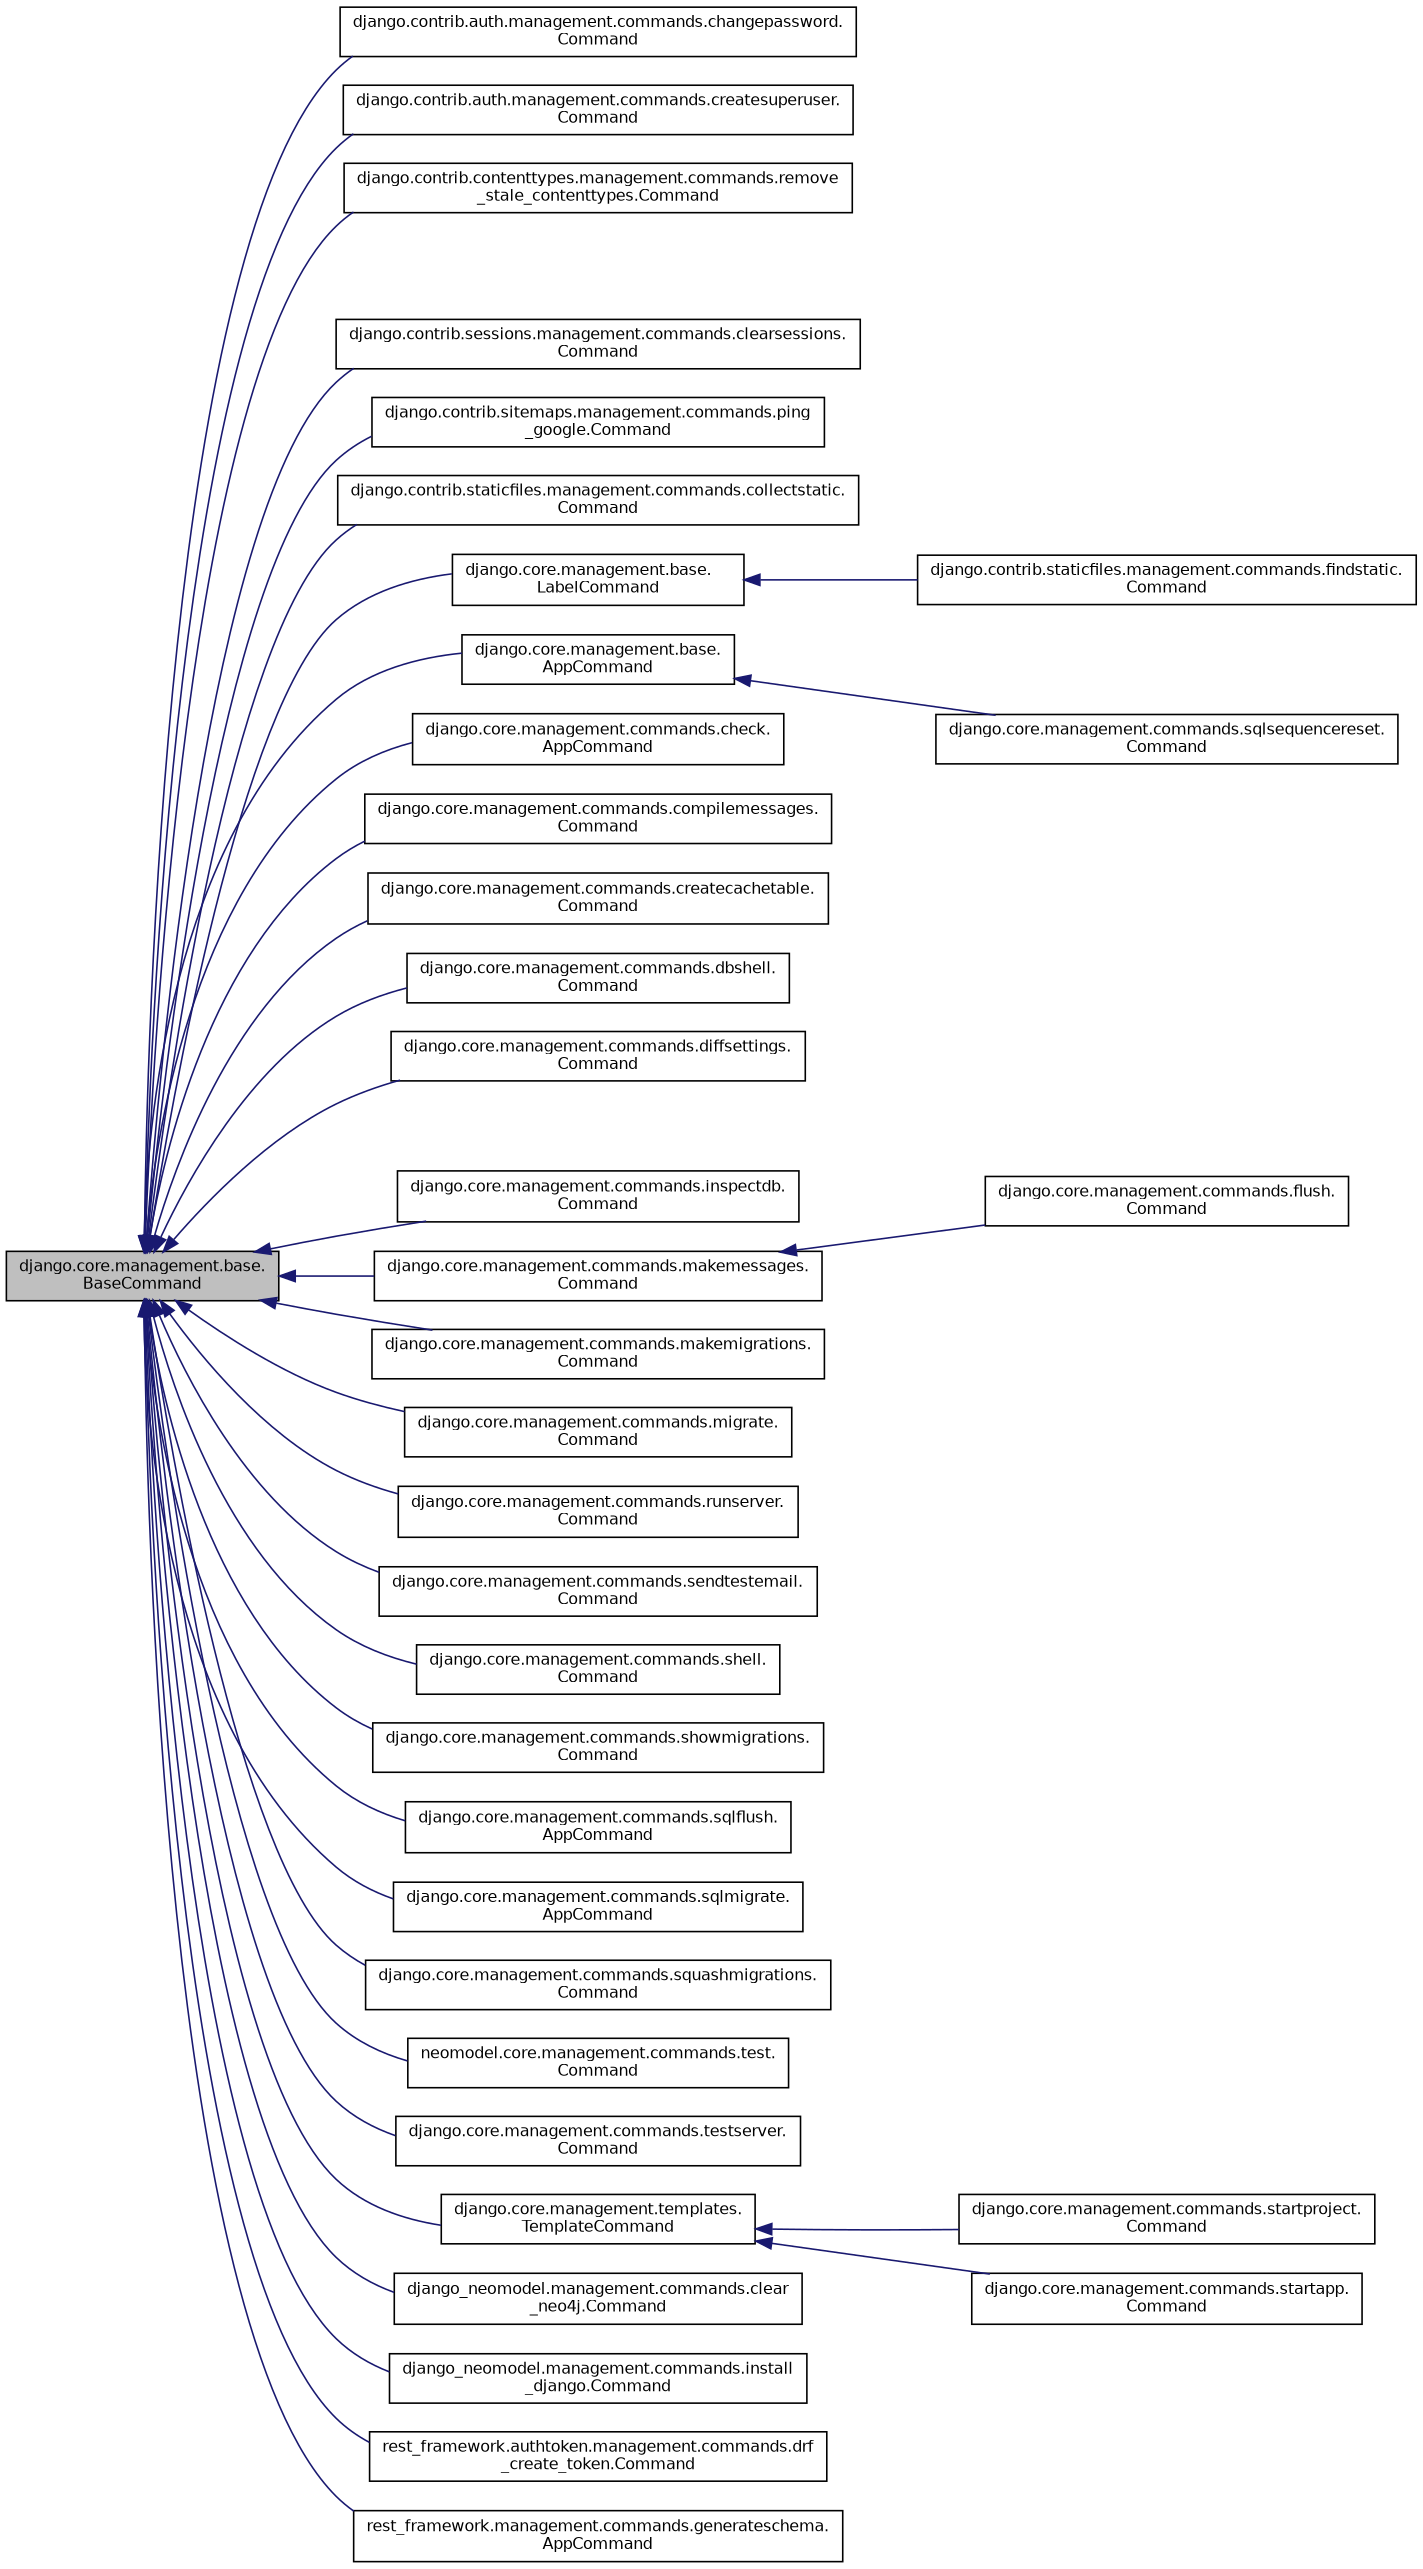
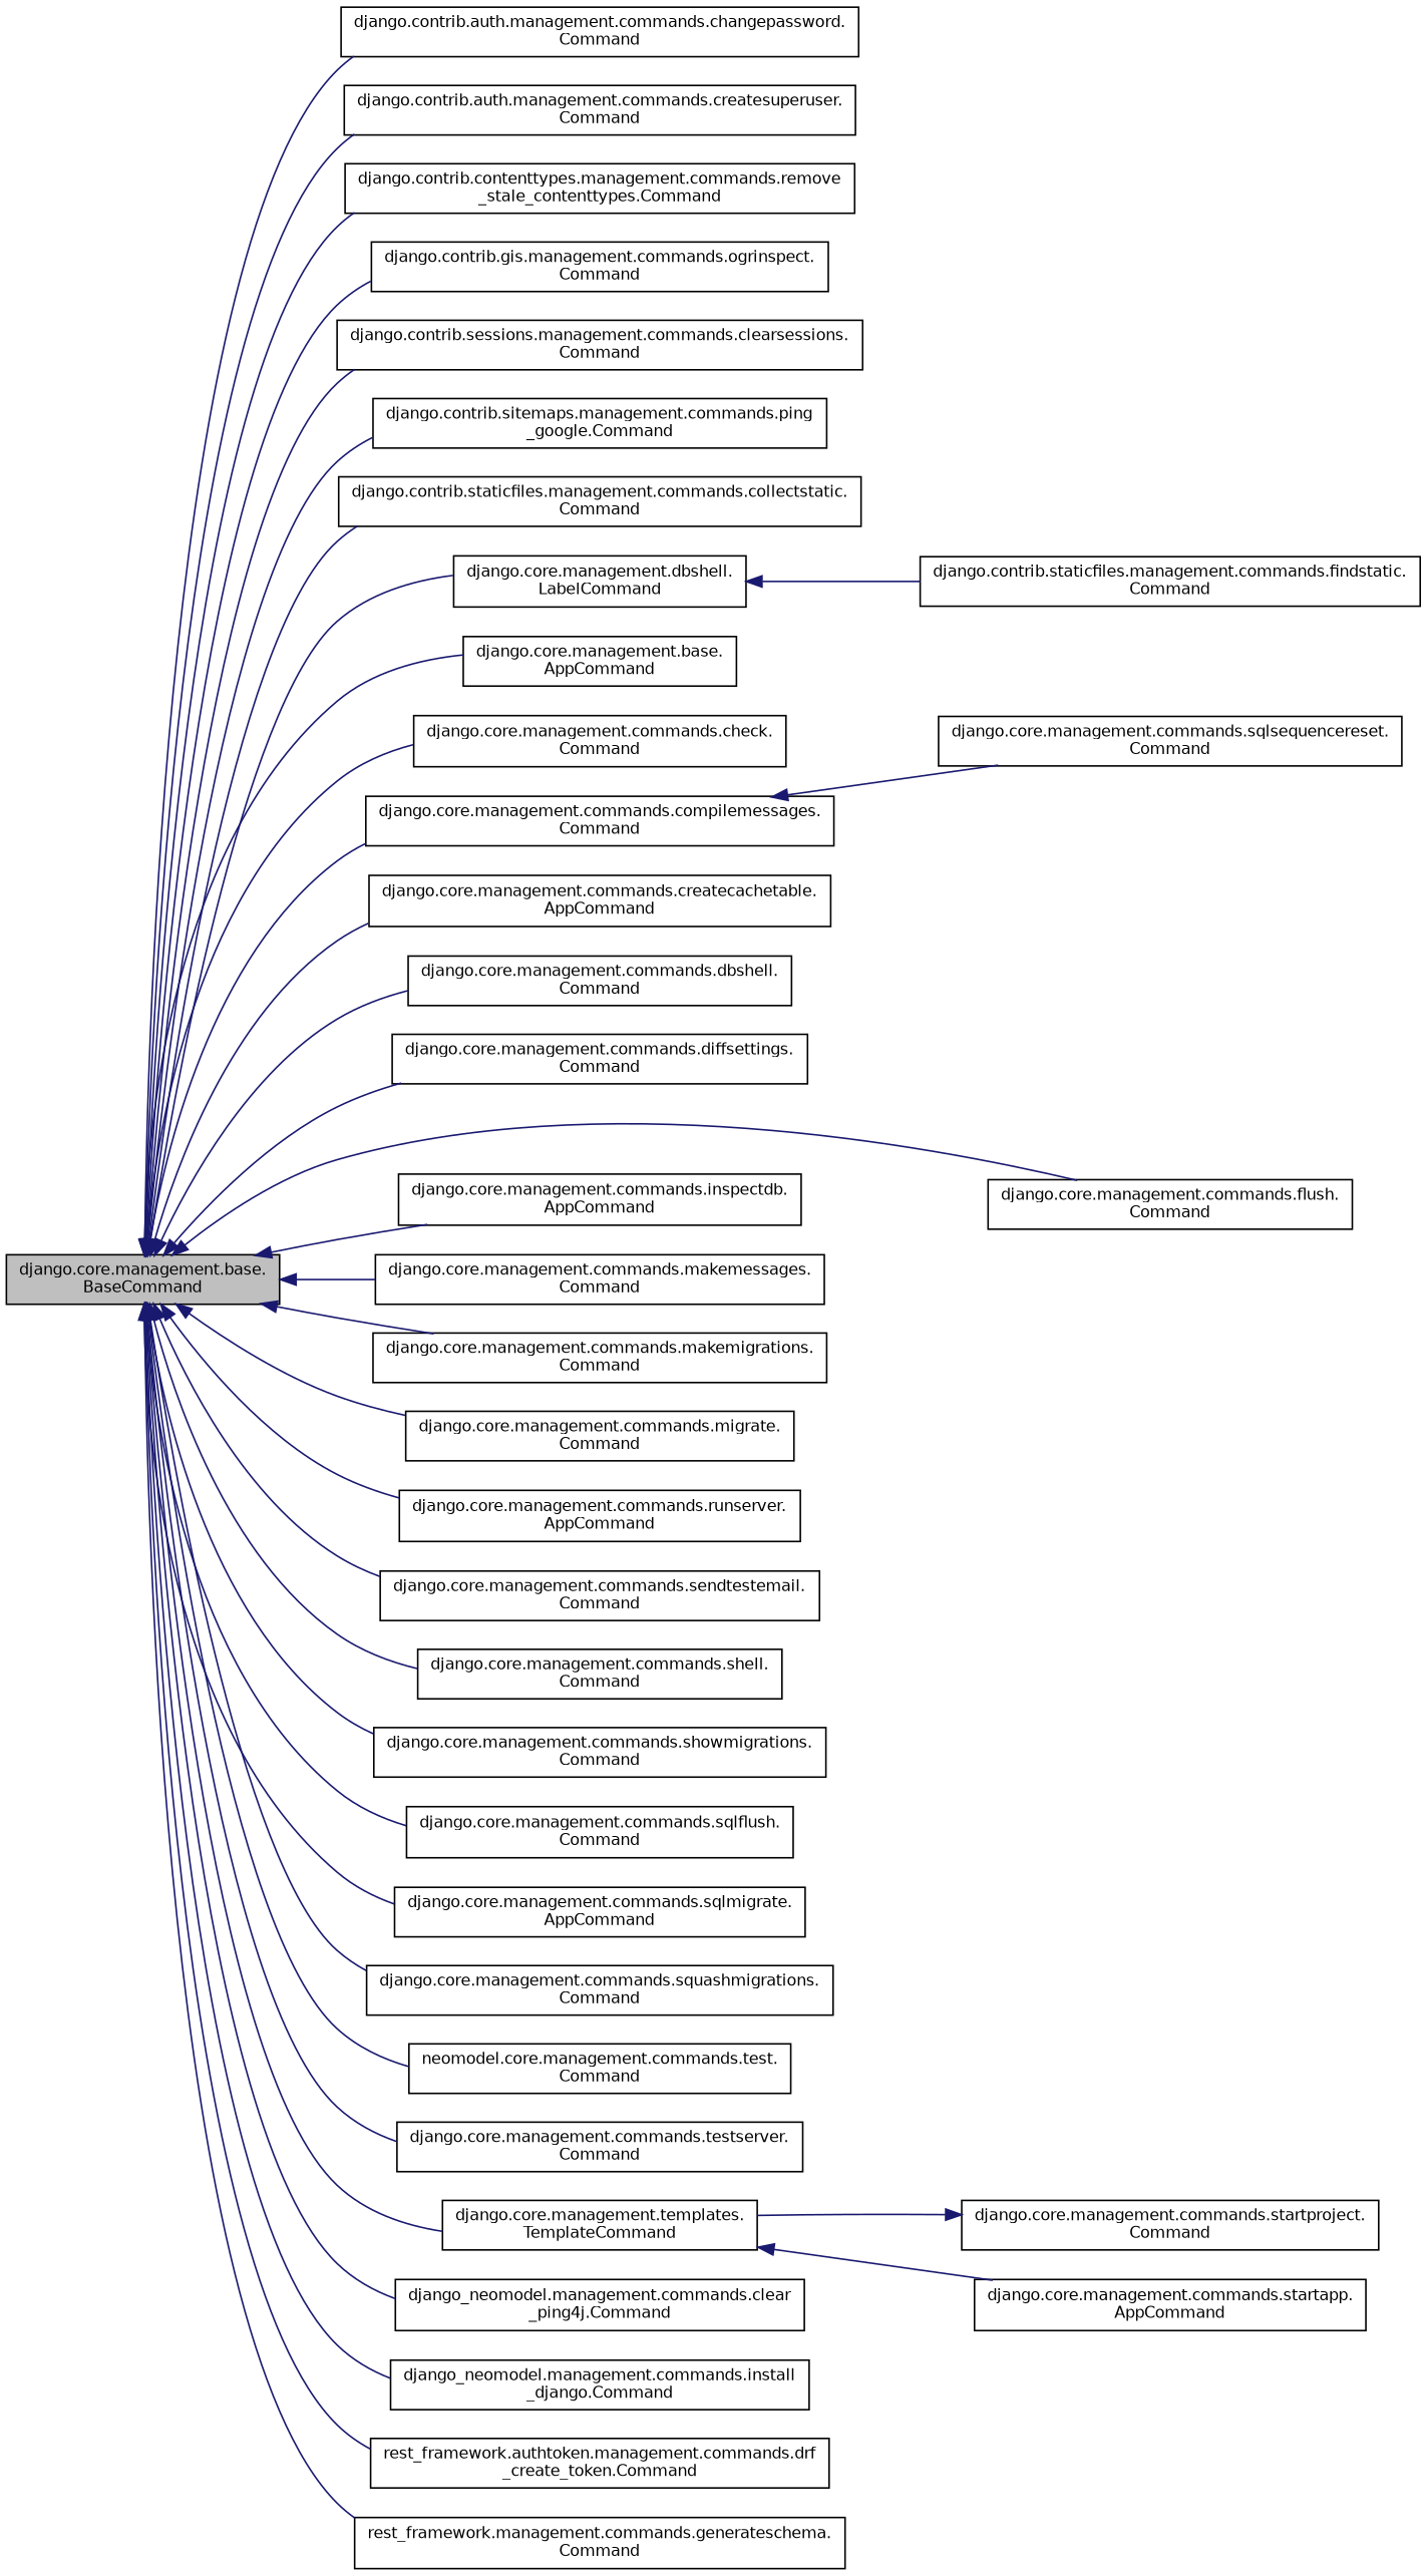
  digraph {
    rankdir=LR
    node [color=black fillcolor=white fontname=Helvetica fontsize=10 shape=record style=filled]
    edge [color=midnightblue dir=back fontname=Helvetica fontsize=10 labelfontname=Helvetica labelfontsize=10 style=solid]
    n1 [fillcolor=grey75 fontcolor=black height=0.2 label="django.core.management.base.\lBaseCommand" width=0.4]
    n2 [height=0.2 label="django.contrib.auth.management.commands.changepassword.\lCommand" width=0.4]
    n3 [height=0.2 label="django.contrib.auth.management.commands.createsuperuser.\lCommand" width=0.4]
    n4 [height=0.2 label="django.contrib.contenttypes.management.commands.remove\l_stale_contenttypes.Command" width=0.4]
+   n5 [height=0.2 label="django.contrib.gis.management.commands.ogrinspect.\lCommand" width=0.4]
    n6 [height=0.2 label="django.contrib.sessions.management.commands.clearsessions.\lCommand" width=0.4]
    n7 [height=0.2 label="django.contrib.sitemaps.management.commands.ping\l_google.Command" width=0.4]
    n8 [height=0.2 label="django.contrib.staticfiles.management.commands.collectstatic.\lCommand" width=0.4]
    n9 [height=0.2 label="django.core.management.base.\lAppCommand" width=0.4]
-   n10 [height=0.2 label="django.core.management.base.\lLabelCommand" width=0.4]
-   n11 [height=0.2 label="django.core.management.commands.check.\lAppCommand" width=0.4]
+   n10 [height=0.2 label="django.core.management.dbshell.\lLabelCommand" width=0.4]
+   n11 [height=0.2 label="django.core.management.commands.check.\lCommand" width=0.4]
    n12 [height=0.2 label="django.core.management.commands.compilemessages.\lCommand" width=0.4]
-   n13 [height=0.2 label="django.core.management.commands.createcachetable.\lCommand" width=0.4]
+   n13 [height=0.2 label="django.core.management.commands.createcachetable.\lAppCommand" width=0.4]
    n14 [height=0.2 label="django.core.management.commands.dbshell.\lCommand" width=0.4]
    n15 [height=0.2 label="django.core.management.commands.diffsettings.\lCommand" width=0.4]
    n16 [height=0.2 label="django.core.management.commands.flush.\lCommand" width=0.4]
-   n17 [height=0.2 label="django.core.management.commands.inspectdb.\lCommand" width=0.4]
+   n17 [height=0.2 label="django.core.management.commands.inspectdb.\lAppCommand" width=0.4]
    n18 [height=0.2 label="django.core.management.commands.makemessages.\lCommand" width=0.4]
    n19 [height=0.2 label="django.core.management.commands.makemigrations.\lCommand" width=0.4]
    n20 [height=0.2 label="django.core.management.commands.migrate.\lCommand" width=0.4]
-   n21 [height=0.2 label="django.core.management.commands.runserver.\lCommand" width=0.4]
+   n21 [height=0.2 label="django.core.management.commands.runserver.\lAppCommand" width=0.4]
    n22 [height=0.2 label="django.core.management.commands.sendtestemail.\lCommand" width=0.4]
    n23 [height=0.2 label="django.core.management.commands.shell.\lCommand" width=0.4]
    n24 [height=0.2 label="django.core.management.commands.showmigrations.\lCommand" width=0.4]
-   n25 [height=0.2 label="django.core.management.commands.sqlflush.\lAppCommand" width=0.4]
+   n25 [height=0.2 label="django.core.management.commands.sqlflush.\lCommand" width=0.4]
    n26 [height=0.2 label="django.core.management.commands.sqlmigrate.\lAppCommand" width=0.4]
    n27 [height=0.2 label="django.core.management.commands.squashmigrations.\lCommand" width=0.4]
    n28 [height=0.2 label="neomodel.core.management.commands.test.\lCommand" width=0.4]
    n29 [height=0.2 label="django.core.management.commands.testserver.\lCommand" width=0.4]
    n30 [height=0.2 label="django.core.management.templates.\lTemplateCommand" width=0.4]
-   n31 [height=0.2 label="django_neomodel.management.commands.clear\l_neo4j.Command" width=0.4]
+   n31 [height=0.2 label="django_neomodel.management.commands.clear\l_ping4j.Command" width=0.4]
    n32 [height=0.2 label="django_neomodel.management.commands.install\l_django.Command" width=0.4]
    n33 [height=0.2 label="rest_framework.authtoken.management.commands.drf\l_create_token.Command" width=0.4]
-   n34 [height=0.2 label="rest_framework.management.commands.generateschema.\lAppCommand" width=0.4]
+   n34 [height=0.2 label="rest_framework.management.commands.generateschema.\lCommand" width=0.4]
    n35 [height=0.2 label="django.core.management.commands.sqlsequencereset.\lCommand" width=0.4]
    n36 [height=0.2 label="django.contrib.staticfiles.management.commands.findstatic.\lCommand" width=0.4]
-   n37 [height=0.2 label="django.core.management.commands.startapp.\lCommand" width=0.4]
+   n37 [height=0.2 label="django.core.management.commands.startapp.\lAppCommand" width=0.4]
    n38 [height=0.2 label="django.core.management.commands.startproject.\lCommand" width=0.4]
    n1 -> n2
    n1 -> n3
    n1 -> n4
+   n1 -> n5
    n1 -> n6
    n1 -> n7
    n1 -> n8
    n1 -> n9
    n1 -> n10
    n1 -> n11
    n1 -> n12
    n1 -> n13
    n1 -> n14
    n1 -> n15
-   n18 -> n16
+   n1 -> n16
    n1 -> n17
    n1 -> n18
    n1 -> n19
    n1 -> n20
    n1 -> n21
    n1 -> n22
    n1 -> n23
    n1 -> n24
    n1 -> n25
    n1 -> n26
    n1 -> n27
    n1 -> n28
    n1 -> n29
    n1 -> n30
    n1 -> n31
    n1 -> n32
    n1 -> n33
    n1 -> n34
-   n9 -> n35
+   n12 -> n35
    n10 -> n36
    n30 -> n37
-   n30 -> n38
+   n38 -> n30
  }
